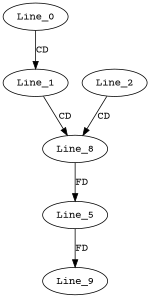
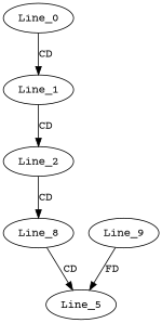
  digraph {
    fontname="Courier Prime"
    node [fontname="Courier Prime"]
    edge [fontname="Courier Prime"]
    Line_0
    Line_1
    Line_2
    n4 [label=Line_8]
    Line_5
    n6 [label=Line_9]
    Line_0 -> Line_1 [label=CD]
-   Line_1 -> n4 [label=CD]
+   Line_1 -> Line_2 [label=CD]
    Line_2 -> n4 [label=CD]
-   n4 -> Line_5 [label=FD]
-   Line_5 -> n6 [label=FD]
+   n4 -> Line_5 [label=CD]
+   n6 -> Line_5 [label=FD]
  }
